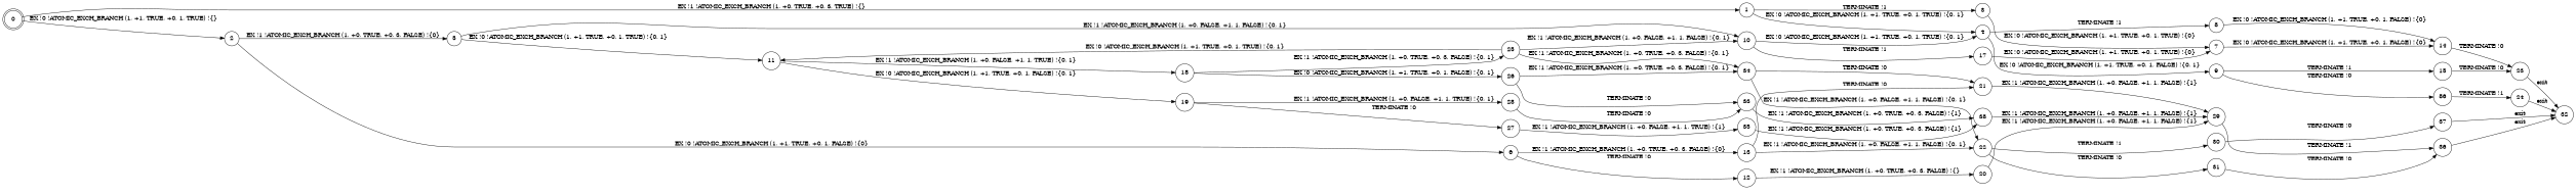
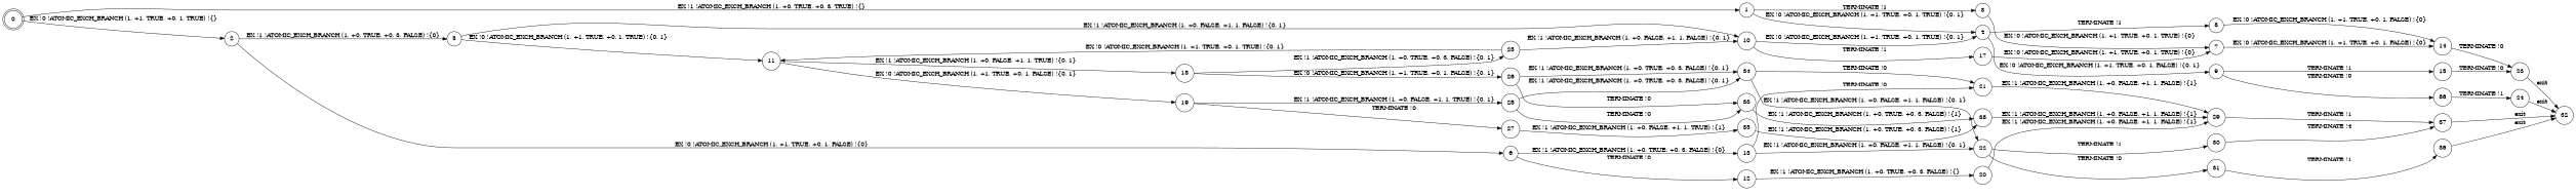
  digraph {
    rankdir=LR
    node [shape=circle]
    0 [peripheries=2]
    1
    2
    3
    4
    5
    6
    7
    8
    9
    10
    11
    12
    13
    14
    15
    n17 [label=86]
    17
    18
    19
    20
    21
    22
    23
    24
    25
    26
    27
    28
    29
    30
    31
    32
    33
    34
    35
    36
    37
    38
    0 -> 1 [label="EX !1 !ATOMIC_EXCH_BRANCH (1, +0, TRUE, +0, 3, TRUE) !{}"]
    0 -> 2 [label="EX !0 !ATOMIC_EXCH_BRANCH (1, +1, TRUE, +0, 1, TRUE) !{}"]
    1 -> 3 [label="TERMINATE !1"]
    1 -> 4 [label="EX !0 !ATOMIC_EXCH_BRANCH (1, +1, TRUE, +0, 1, TRUE) !{0, 1}"]
    2 -> 5 [label="EX !1 !ATOMIC_EXCH_BRANCH (1, +0, TRUE, +0, 3, FALSE) !{0}"]
    2 -> 6 [label="EX !0 !ATOMIC_EXCH_BRANCH (1, +1, TRUE, +0, 1, FALSE) !{0}"]
    3 -> 7 [label="EX !0 !ATOMIC_EXCH_BRANCH (1, +1, TRUE, +0, 1, TRUE) !{0}"]
    4 -> 8 [label="TERMINATE !1"]
    4 -> 9 [label="EX !0 !ATOMIC_EXCH_BRANCH (1, +1, TRUE, +0, 1, FALSE) !{0, 1}"]
    5 -> 10 [label="EX !1 !ATOMIC_EXCH_BRANCH (1, +0, FALSE, +1, 1, FALSE) !{0, 1}"]
    5 -> 11 [label="EX !0 !ATOMIC_EXCH_BRANCH (1, +1, TRUE, +0, 1, TRUE) !{0, 1}"]
    6 -> 12 [label="TERMINATE !0"]
    6 -> 13 [label="EX !1 !ATOMIC_EXCH_BRANCH (1, +0, TRUE, +0, 3, FALSE) !{0}"]
    7 -> 14 [label="EX !0 !ATOMIC_EXCH_BRANCH (1, +1, TRUE, +0, 1, FALSE) !{0}"]
    8 -> 14 [label="EX !0 !ATOMIC_EXCH_BRANCH (1, +1, TRUE, +0, 1, FALSE) !{0}"]
    9 -> 15 [label="TERMINATE !1"]
    9 -> n17 [label="TERMINATE !0"]
    10 -> 4 [label="EX !0 !ATOMIC_EXCH_BRANCH (1, +1, TRUE, +0, 1, TRUE) !{0, 1}"]
    10 -> 17 [label="TERMINATE !1"]
    11 -> 18 [label="EX !1 !ATOMIC_EXCH_BRANCH (1, +0, FALSE, +1, 1, TRUE) !{0, 1}"]
    11 -> 19 [label="EX !0 !ATOMIC_EXCH_BRANCH (1, +1, TRUE, +0, 1, FALSE) !{0, 1}"]
    12 -> 20 [label="EX !1 !ATOMIC_EXCH_BRANCH (1, +0, TRUE, +0, 3, FALSE) !{}"]
    13 -> 21 [label="TERMINATE !0"]
    13 -> 22 [label="EX !1 !ATOMIC_EXCH_BRANCH (1, +0, FALSE, +1, 1, FALSE) !{0, 1}"]
    14 -> 23 [label="TERMINATE !0"]
    15 -> 23 [label="TERMINATE !0"]
    n17 -> 24 [label="TERMINATE !1"]
    17 -> 7 [label="EX !0 !ATOMIC_EXCH_BRANCH (1, +1, TRUE, +0, 1, TRUE) !{0}"]
    18 -> 25 [label="EX !1 !ATOMIC_EXCH_BRANCH (1, +0, TRUE, +0, 3, FALSE) !{0, 1}"]
    18 -> 26 [label="EX !0 !ATOMIC_EXCH_BRANCH (1, +1, TRUE, +0, 1, FALSE) !{0, 1}"]
    19 -> 27 [label="TERMINATE !0"]
    19 -> 28 [label="EX !1 !ATOMIC_EXCH_BRANCH (1, +0, FALSE, +1, 1, TRUE) !{0, 1}"]
    20 -> 29 [label="EX !1 !ATOMIC_EXCH_BRANCH (1, +0, FALSE, +1, 1, FALSE) !{1}"]
    21 -> 29 [label="EX !1 !ATOMIC_EXCH_BRANCH (1, +0, FALSE, +1, 1, FALSE) !{1}"]
    22 -> 30 [label="TERMINATE !1"]
    22 -> 31 [label="TERMINATE !0"]
    23 -> 32 [label=exit]
    24 -> 32 [label=exit]
    25 -> 10 [label="EX !1 !ATOMIC_EXCH_BRANCH (1, +0, FALSE, +1, 1, FALSE) !{0, 1}"]
    25 -> 11 [label="EX !0 !ATOMIC_EXCH_BRANCH (1, +1, TRUE, +0, 1, TRUE) !{0, 1}"]
    26 -> 33 [label="TERMINATE !0"]
    26 -> 34 [label="EX !1 !ATOMIC_EXCH_BRANCH (1, +0, TRUE, +0, 3, FALSE) !{0, 1}"]
    27 -> 35 [label="EX !1 !ATOMIC_EXCH_BRANCH (1, +0, FALSE, +1, 1, TRUE) !{1}"]
    28 -> 33 [label="TERMINATE !0"]
-   25 -> 34 [label="EX !1 !ATOMIC_EXCH_BRANCH (1, +0, TRUE, +0, 3, FALSE) !{0, 1}"]
-   29 -> 36 [label="TERMINATE !1"]
-   30 -> 37 [label="TERMINATE !0"]
-   31 -> 36 [label="TERMINATE !0"]
+   28 -> 34 [label="EX !1 !ATOMIC_EXCH_BRANCH (1, +0, TRUE, +0, 3, FALSE) !{0, 1}"]
+   29 -> 37 [label="TERMINATE !1"]
+   30 -> 37 [label="TERMINATE !4"]
+   31 -> 36 [label="TERMINATE !1"]
    33 -> 38 [label="EX !1 !ATOMIC_EXCH_BRANCH (1, +0, TRUE, +0, 3, FALSE) !{1}"]
    34 -> 21 [label="TERMINATE !0"]
    34 -> 22 [label="EX !1 !ATOMIC_EXCH_BRANCH (1, +0, FALSE, +1, 1, FALSE) !{0, 1}"]
    35 -> 38 [label="EX !1 !ATOMIC_EXCH_BRANCH (1, +0, TRUE, +0, 3, FALSE) !{1}"]
    36 -> 32 [label=exit]
    37 -> 32 [label=exit]
    38 -> 29 [label="EX !1 !ATOMIC_EXCH_BRANCH (1, +0, FALSE, +1, 1, FALSE) !{1}"]
  }
